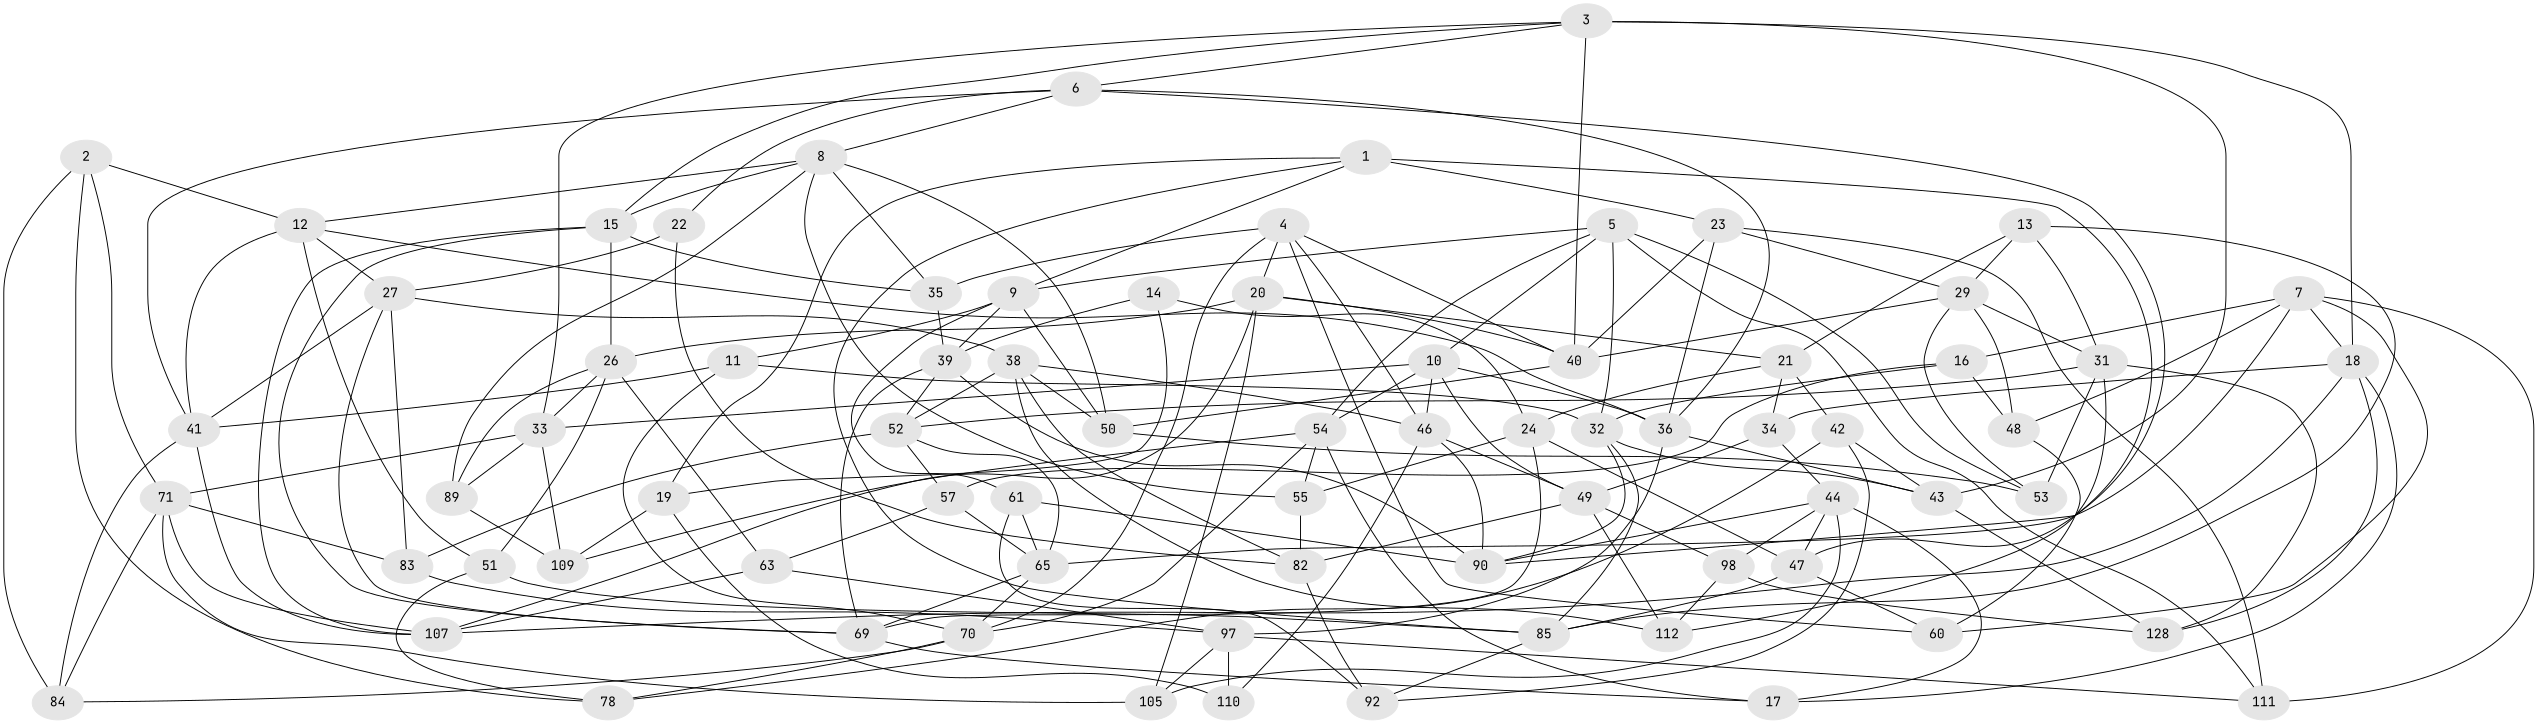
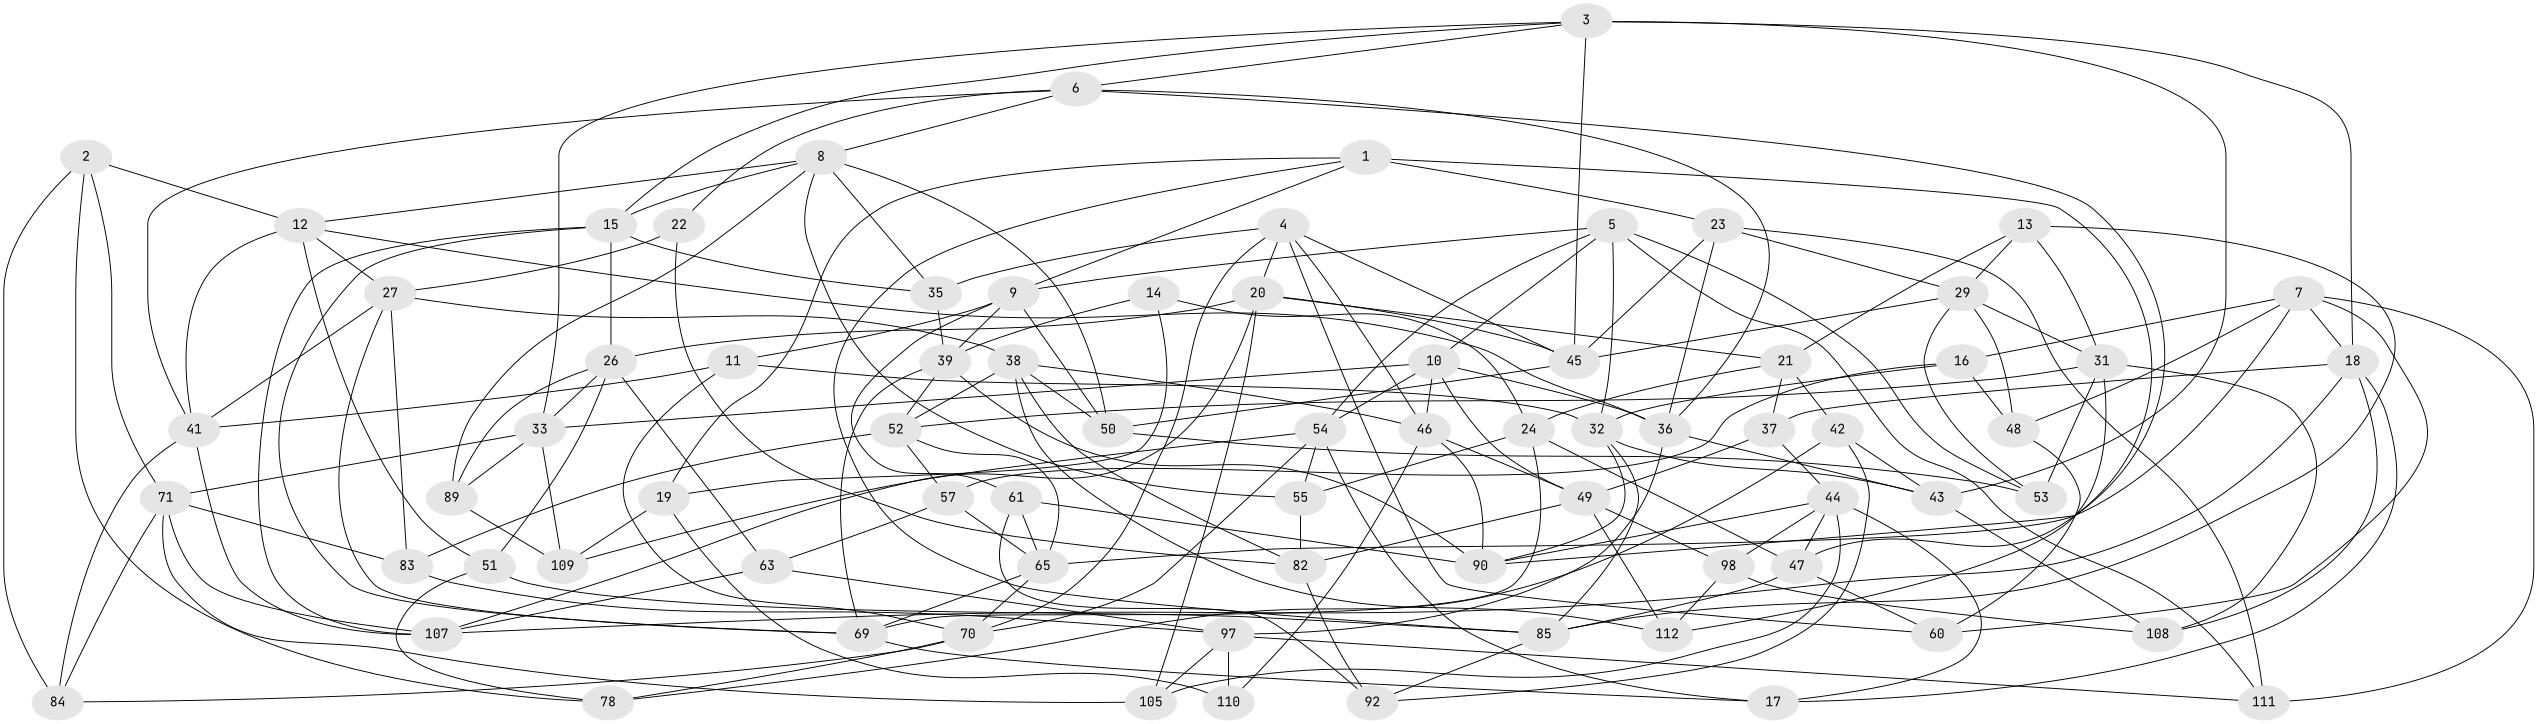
  graph {
    fontname="JetBrains Mono"
    node [color=gray90 fontname="JetBrains Mono" style=filled]
    edge [fontname="JetBrains Mono"]
    1 [super="+75"]
    9 [super="+64"]
    19
    23 [super="+74"]
    47 [super="+100"]
    85 [super="+106"]
    50 [super="+80"]
    11
    39 [super="+96"]
    61
    109
    110
-   40 [super="+116"]
+   40 [super="+116" label=45]
    111
    36 [super="+59"]
    29 [super="+68"]
    60
    92
    2 [super="+30"]
    12 [super="+113"]
    71 [super="+94"]
    78 [super="+117"]
    84
    41 [super="+45"]
    27 [super="+88"]
    51
    53
    107 [super="+120"]
    105
    83
    3 [super="+114"]
    6 [super="+17"]
    15 [super="+87"]
    18 [super="+76"]
    33 [super="+67"]
    43 [super="+91"]
    8 [super="+25"]
    22
    90 [super="+95"]
    35
    26 [super="+28"]
    69 [super="+99"]
-   34
+   34 [label=37]
    n44 [label=17]
-   108 [label=128]
+   108
    89
    4 [super="+37"]
    20 [super="+119"]
    46 [super="+103"]
    70 [super="+101"]
    21 [super="+62"]
    49 [super="+56"]
    5 [super="+115"]
    10 [super="+58"]
    32 [super="+66"]
    54 [super="+72"]
    55
    82 [super="+121"]
    97 [super="+104"]
    7 [super="+102"]
    16
    48
    65 [super="+93"]
    57
    52 [super="+73"]
    112
    98
    38 [super="+81"]
    24 [super="+86"]
    42
    13
    31 [super="+79"]
    14
    63
    44 [super="+118"]
    1 -- 9
    1 -- 19
    1 -- 23
    1 -- 47 [weight=2]
    1 -- 85
    9 -- 50
    9 -- 11
    9 -- 39
    9 -- 61
    19 -- 109
    19 -- 110
    23 -- 40
    23 -- 111
    23 -- 36
    23 -- 29
    47 -- 85
    47 -- 60
    85 -- 92
    50 -- 53
    11 -- 41
    11 -- 70
    11 -- 32
    39 -- 90
    39 -- 69
    39 -- 52
    61 -- 92
    61 -- 90
    61 -- 65
    40 -- 50
    36 -- 43
    36 -- 97
    29 -- 40
    29 -- 53
    29 -- 48
    29 -- 31
    2 -- 12
    2 -- 71
    2 -- 78
    2 -- 84
    12 -- 36
    12 -- 41
    12 -- 27
    12 -- 51
    71 -- 84
    71 -- 107
    71 -- 105
    71 -- 83
    41 -- 84
    41 -- 107
    27 -- 41
    27 -- 83
    27 -- 69
    27 -- 38
    51 -- 85
    51 -- 78
    83 -- 97
    3 -- 40
    3 -- 6
    3 -- 15
    3 -- 18
    3 -- 33
    3 -- 43
    6 -- 36
    6 -- 41
    6 -- 8
    6 -- 22
    6 -- 90
    15 -- 107
    15 -- 35
    15 -- 26
    15 -- 69
    18 -- 107
    18 -- 34
    18 -- n44
    18 -- 108
    33 -- 109
    33 -- 71
    33 -- 89
    43 -- 108
    8 -- 50 [weight=2]
    8 -- 12
    8 -- 15
    8 -- 35
    8 -- 89
    8 -- 55
    22 -- 27
    22 -- 82 [weight=2]
    35 -- 39
    26 -- 51
    26 -- 33
    26 -- 89
    26 -- 63
    69 -- n44
    34 -- 49
    34 -- 44
    89 -- 109
    4 -- 40
    4 -- 60
    4 -- 35
    4 -- 20
    4 -- 46
    4 -- 70
    20 -- 40
    20 -- 107
    20 -- 105
    20 -- 26
    20 -- 21
    46 -- 110
    46 -- 90
    46 -- 49
    70 -- 78
    70 -- 84
    21 -- 34
    21 -- 24 [weight=2]
    21 -- 42
    49 -- 82
    49 -- 112
    49 -- 98
    5 -- 9
    5 -- 111
    5 -- 53
    5 -- 10
    5 -- 32
    5 -- 54
    10 -- 36
    10 -- 33
    10 -- 46
    10 -- 49
    10 -- 54
    32 -- 85
    32 -- 43
    32 -- 90
    54 -- 109
    54 -- n44
    54 -- 70
    54 -- 55
    55 -- 82
    82 -- 92
    97 -- 110
    97 -- 111
    97 -- 105
    7 -- 111
    7 -- 60
    7 -- 18
    7 -- 16
    7 -- 48
    7 -- 65
    16 -- 32
    16 -- 48
    16 -- 57
    48 -- 60
    65 -- 69
    65 -- 70
    57 -- 65
    57 -- 63
    52 -- 83
    52 -- 65
    52 -- 57
    98 -- 108
    98 -- 112
    38 -- 50
    38 -- 46
    38 -- 82
    38 -- 52
    38 -- 112
    24 -- 47
    24 -- 69
    24 -- 55
    42 -- 92
    42 -- 78
    42 -- 43
    13 -- 85
    13 -- 29
    13 -- 21
    13 -- 31
    31 -- 53
    31 -- 108
    31 -- 52
    31 -- 112
    14 -- 19
    14 -- 39
    14 -- 24
    63 -- 107
    63 -- 97
    44 -- 47
    44 -- 105
    44 -- 90
    44 -- n44
    44 -- 98
  }
